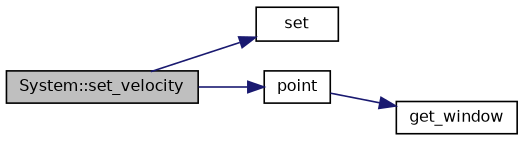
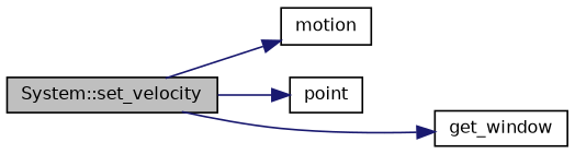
  digraph {
    rankdir=LR
    node [color=black fillcolor=white fontname=Helvetica fontsize=10 shape=record style=filled]
    edge [color=midnightblue fontname=Helvetica fontsize=10 labelfontname=Helvetica labelfontsize=10 style=solid]
    n1 [fillcolor=grey75 fontcolor=black height=0.2 label="System::set_velocity" width=0.4]
-   n2 [height=0.2 label=set width=0.4]
+   n2 [height=0.2 label=motion width=0.4]
    n3 [height=0.2 label=point width=0.4]
    n4 [height=0.2 label=get_window width=0.4]
    n1 -> n2
    n1 -> n3
-   n3 -> n4
+   n1 -> n4
  }
